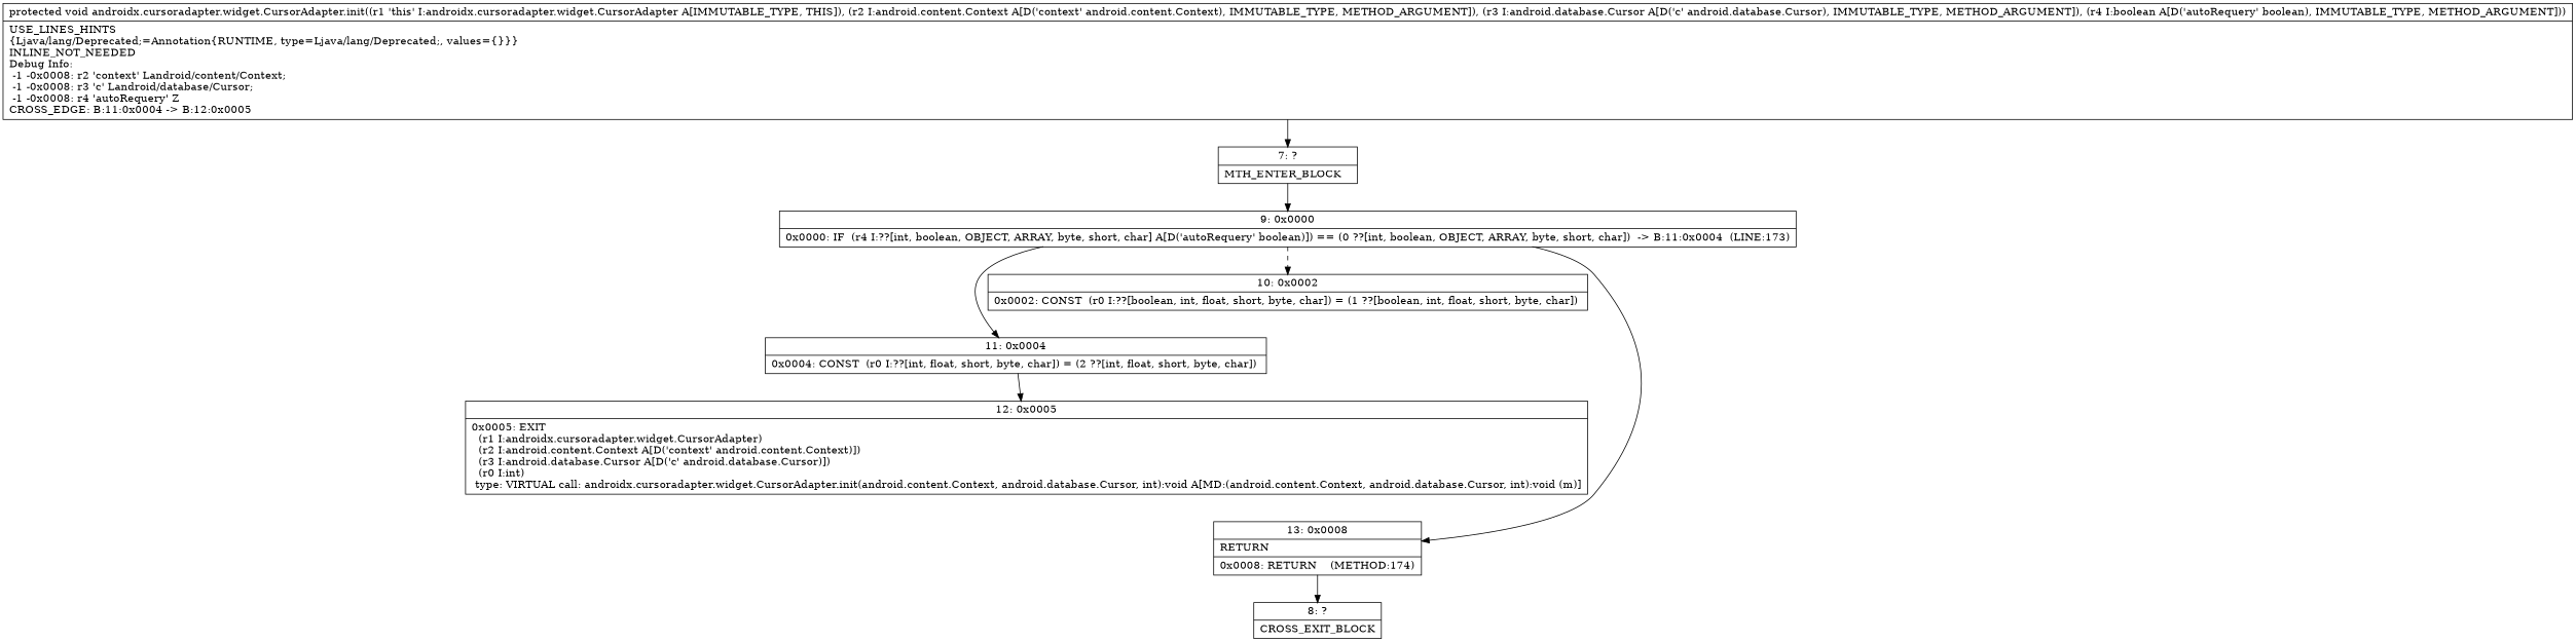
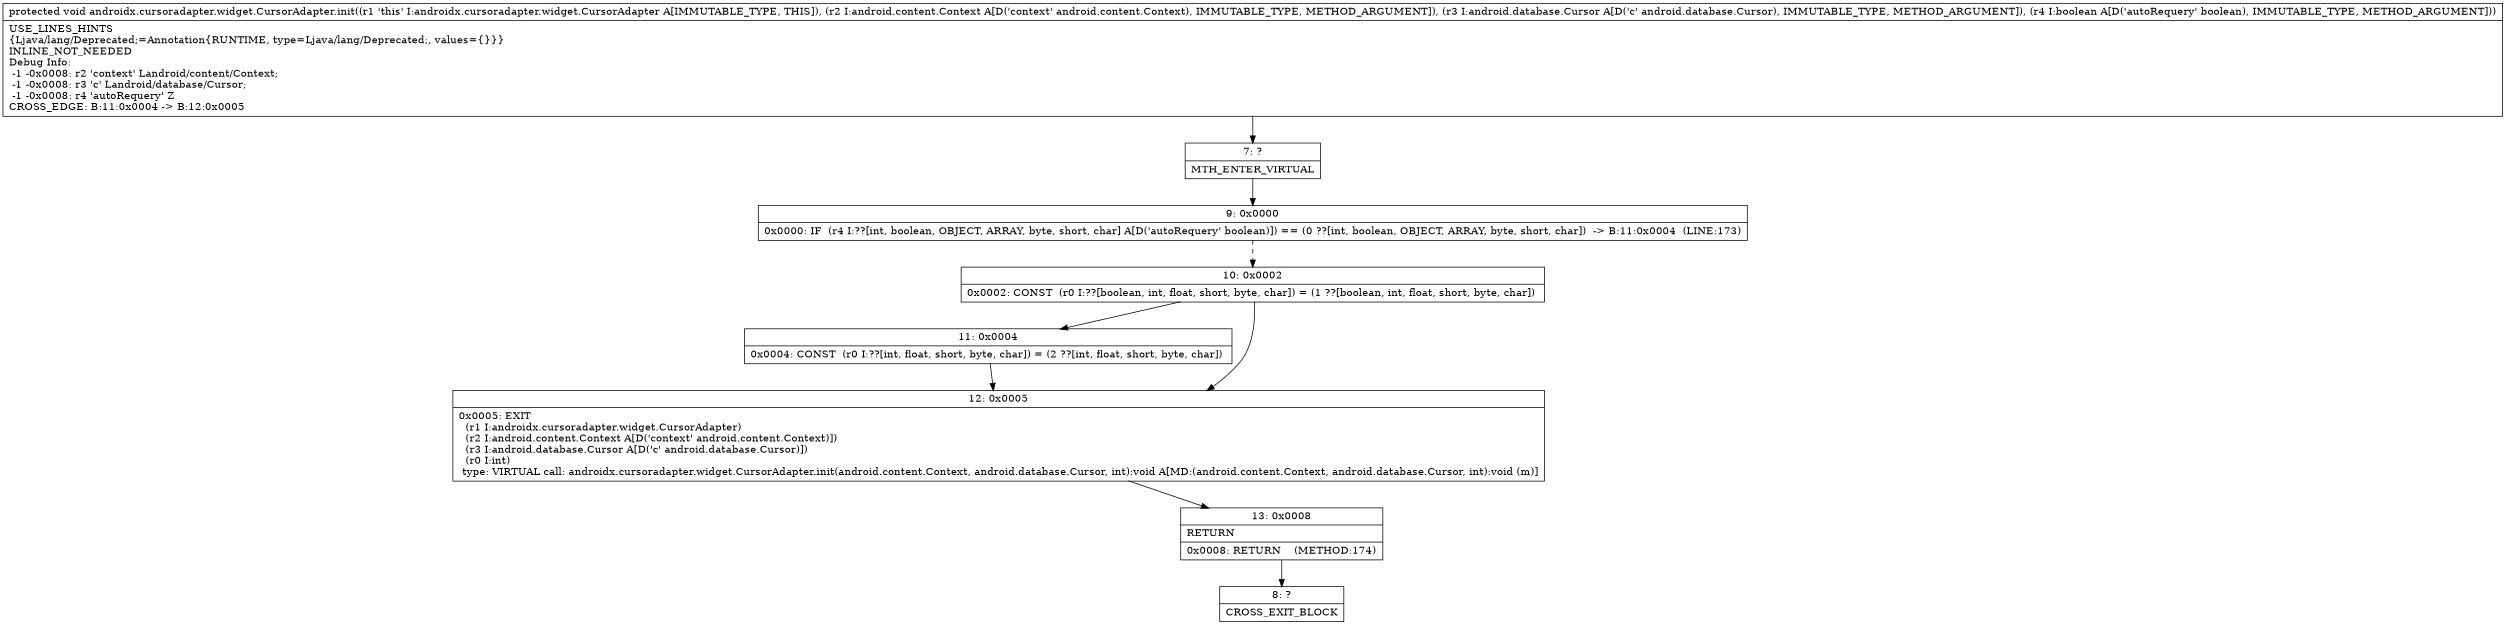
  digraph {
    node [shape=record]
-   n1 [label="{7\:\ ?|MTH_ENTER_BLOCK\l}"]
+   n1 [label="{7\:\ ?|MTH_ENTER_VIRTUAL\l}"]
    n2 [label="{9\:\ 0x0000|0x0000: IF  (r4 I:??[int, boolean, OBJECT, ARRAY, byte, short, char] A[D('autoRequery' boolean)]) == (0 ??[int, boolean, OBJECT, ARRAY, byte, short, char])  \-\> B:11:0x0004  (LINE:173)\l}"]
    n3 [label="{10\:\ 0x0002|0x0002: CONST  (r0 I:??[boolean, int, float, short, byte, char]) = (1 ??[boolean, int, float, short, byte, char]) \l}"]
    n4 [label="{11\:\ 0x0004|0x0004: CONST  (r0 I:??[int, float, short, byte, char]) = (2 ??[int, float, short, byte, char]) \l}"]
    n5 [label="{12\:\ 0x0005|0x0005: EXIT  \l  (r1 I:androidx.cursoradapter.widget.CursorAdapter)\l  (r2 I:android.content.Context A[D('context' android.content.Context)])\l  (r3 I:android.database.Cursor A[D('c' android.database.Cursor)])\l  (r0 I:int)\l type: VIRTUAL call: androidx.cursoradapter.widget.CursorAdapter.init(android.content.Context, android.database.Cursor, int):void A[MD:(android.content.Context, android.database.Cursor, int):void (m)]\l}"]
    n6 [label="{13\:\ 0x0008|RETURN\l|0x0008: RETURN    (METHOD:174)\l}"]
    n7 [label="{8\:\ ?|CROSS_EXIT_BLOCK\l}"]
    n8 [label="{protected void androidx.cursoradapter.widget.CursorAdapter.init((r1 'this' I:androidx.cursoradapter.widget.CursorAdapter A[IMMUTABLE_TYPE, THIS]), (r2 I:android.content.Context A[D('context' android.content.Context), IMMUTABLE_TYPE, METHOD_ARGUMENT]), (r3 I:android.database.Cursor A[D('c' android.database.Cursor), IMMUTABLE_TYPE, METHOD_ARGUMENT]), (r4 I:boolean A[D('autoRequery' boolean), IMMUTABLE_TYPE, METHOD_ARGUMENT]))  | USE_LINES_HINTS\l\{Ljava\/lang\/Deprecated;=Annotation\{RUNTIME, type=Ljava\/lang\/Deprecated;, values=\{\}\}\}\lINLINE_NOT_NEEDED\lDebug Info:\l  \-1 \-0x0008: r2 'context' Landroid\/content\/Context;\l  \-1 \-0x0008: r3 'c' Landroid\/database\/Cursor;\l  \-1 \-0x0008: r4 'autoRequery' Z\lCROSS_EDGE: B:11:0x0004 \-\> B:12:0x0005\l}"]
    n1 -> n2
    n2 -> n3 [style=dashed]
-   n2 -> n4
+   n3 -> n4
+   n3 -> n5
    n4 -> n5
-   n2 -> n6
+   n5 -> n6
    n6 -> n7
    n8 -> n1
  }
